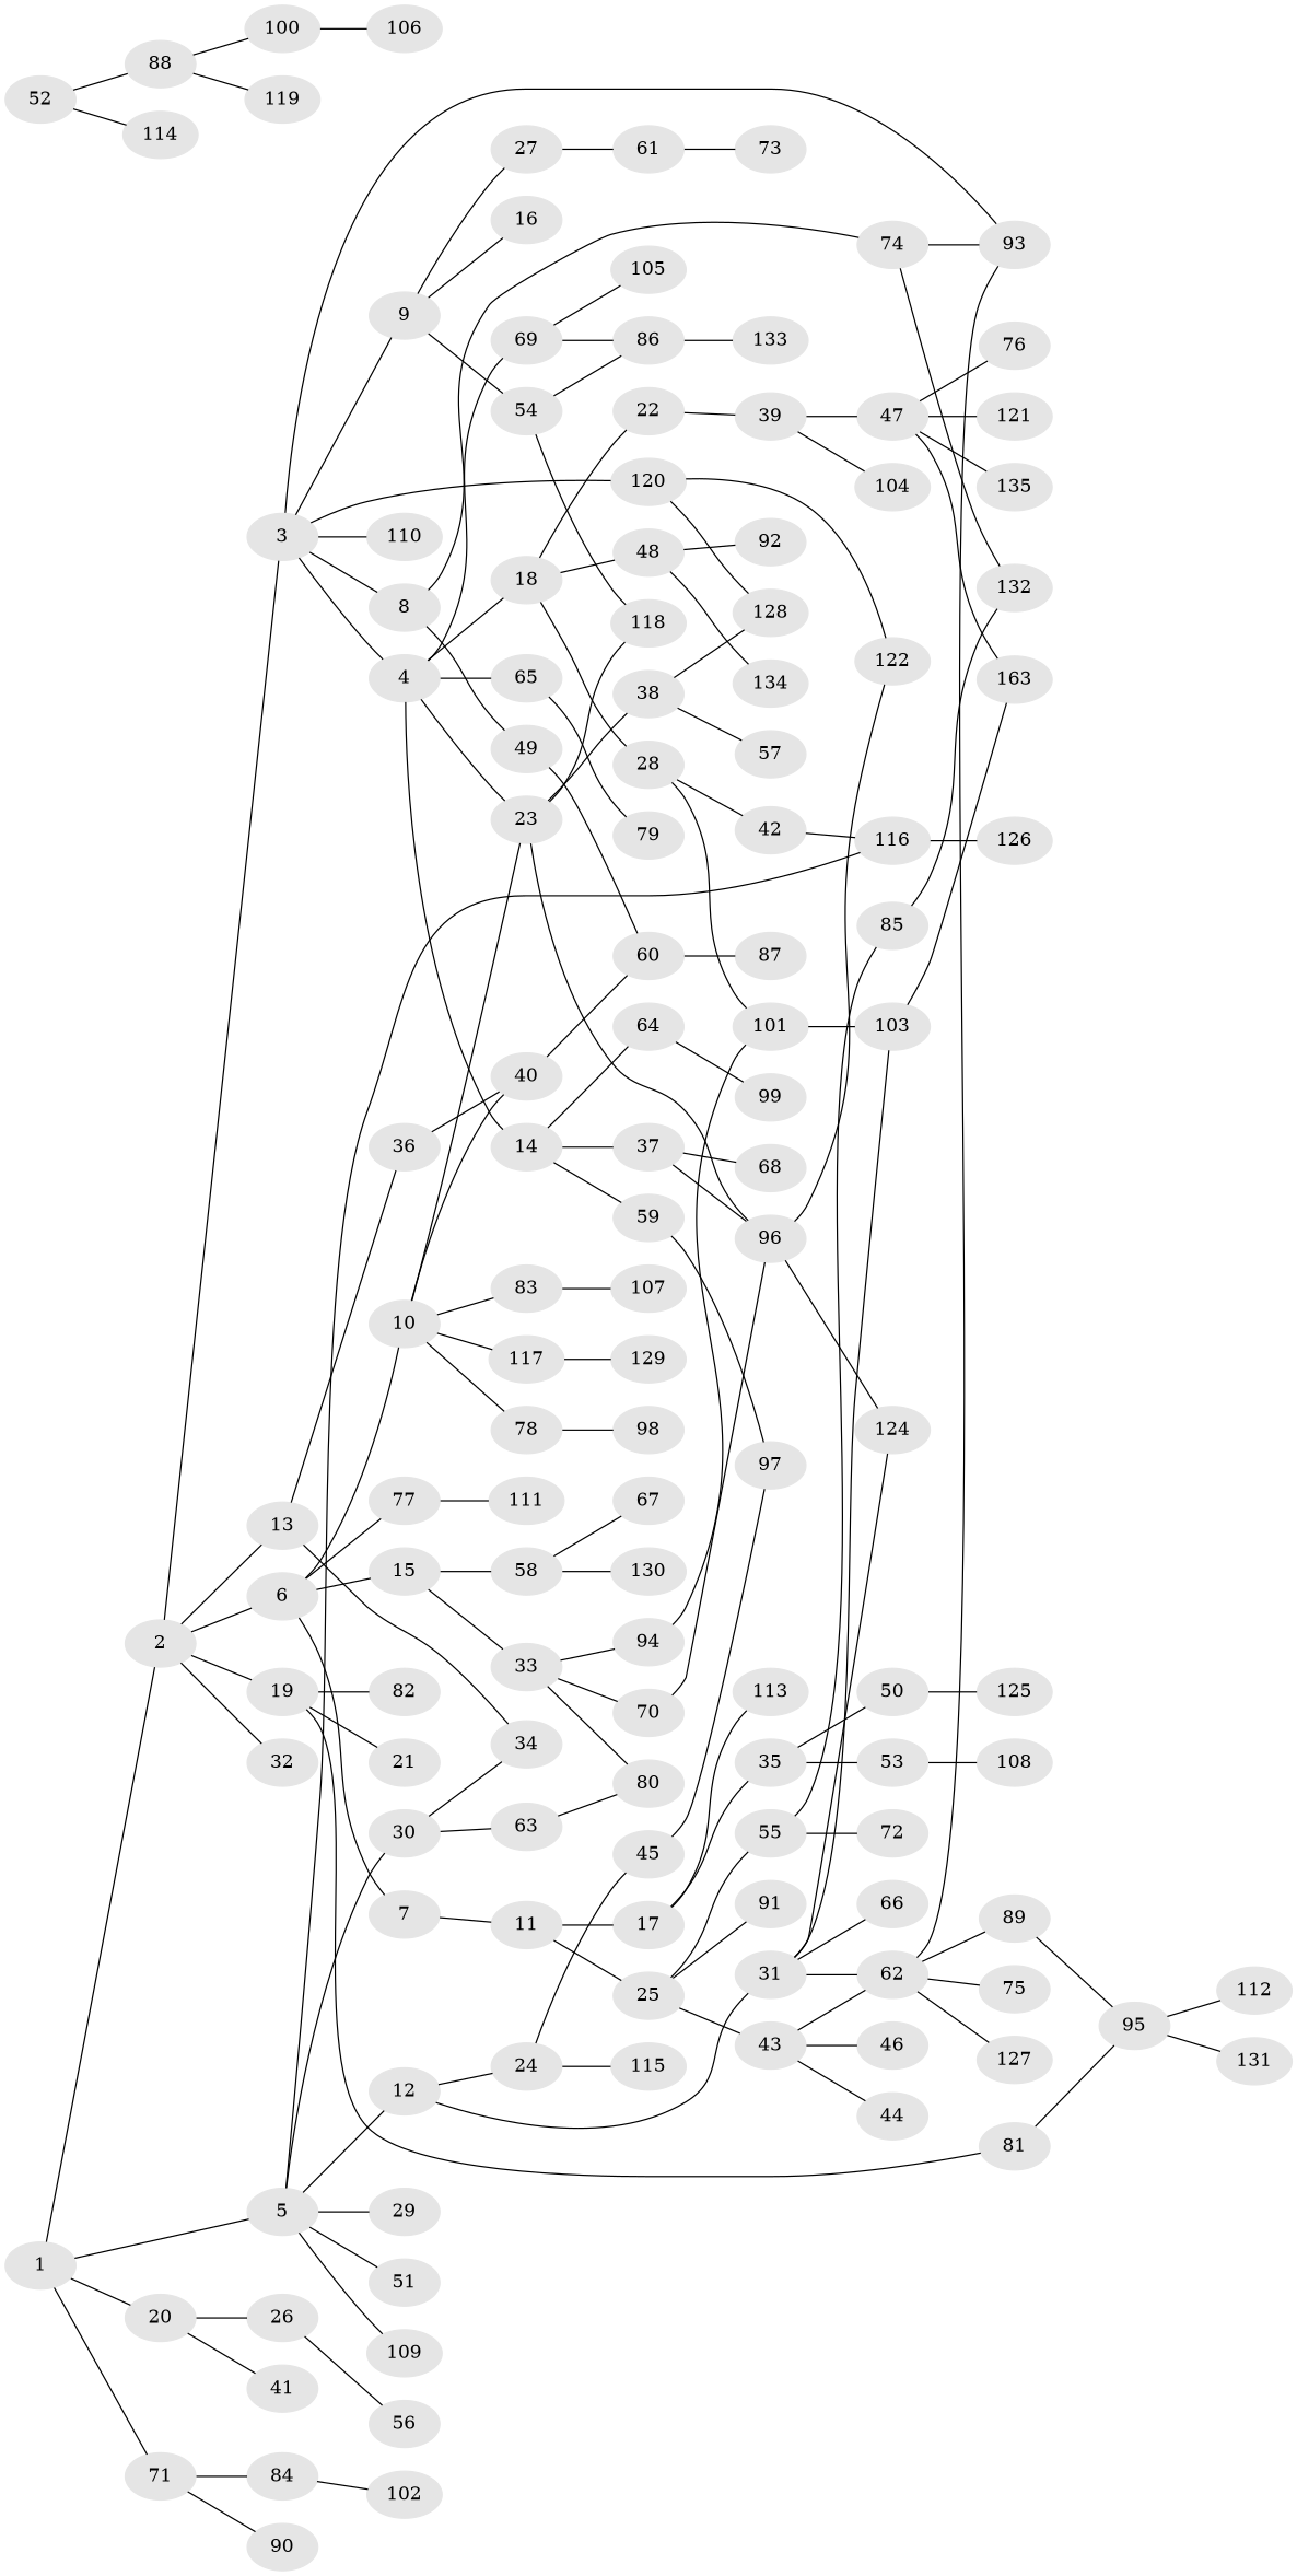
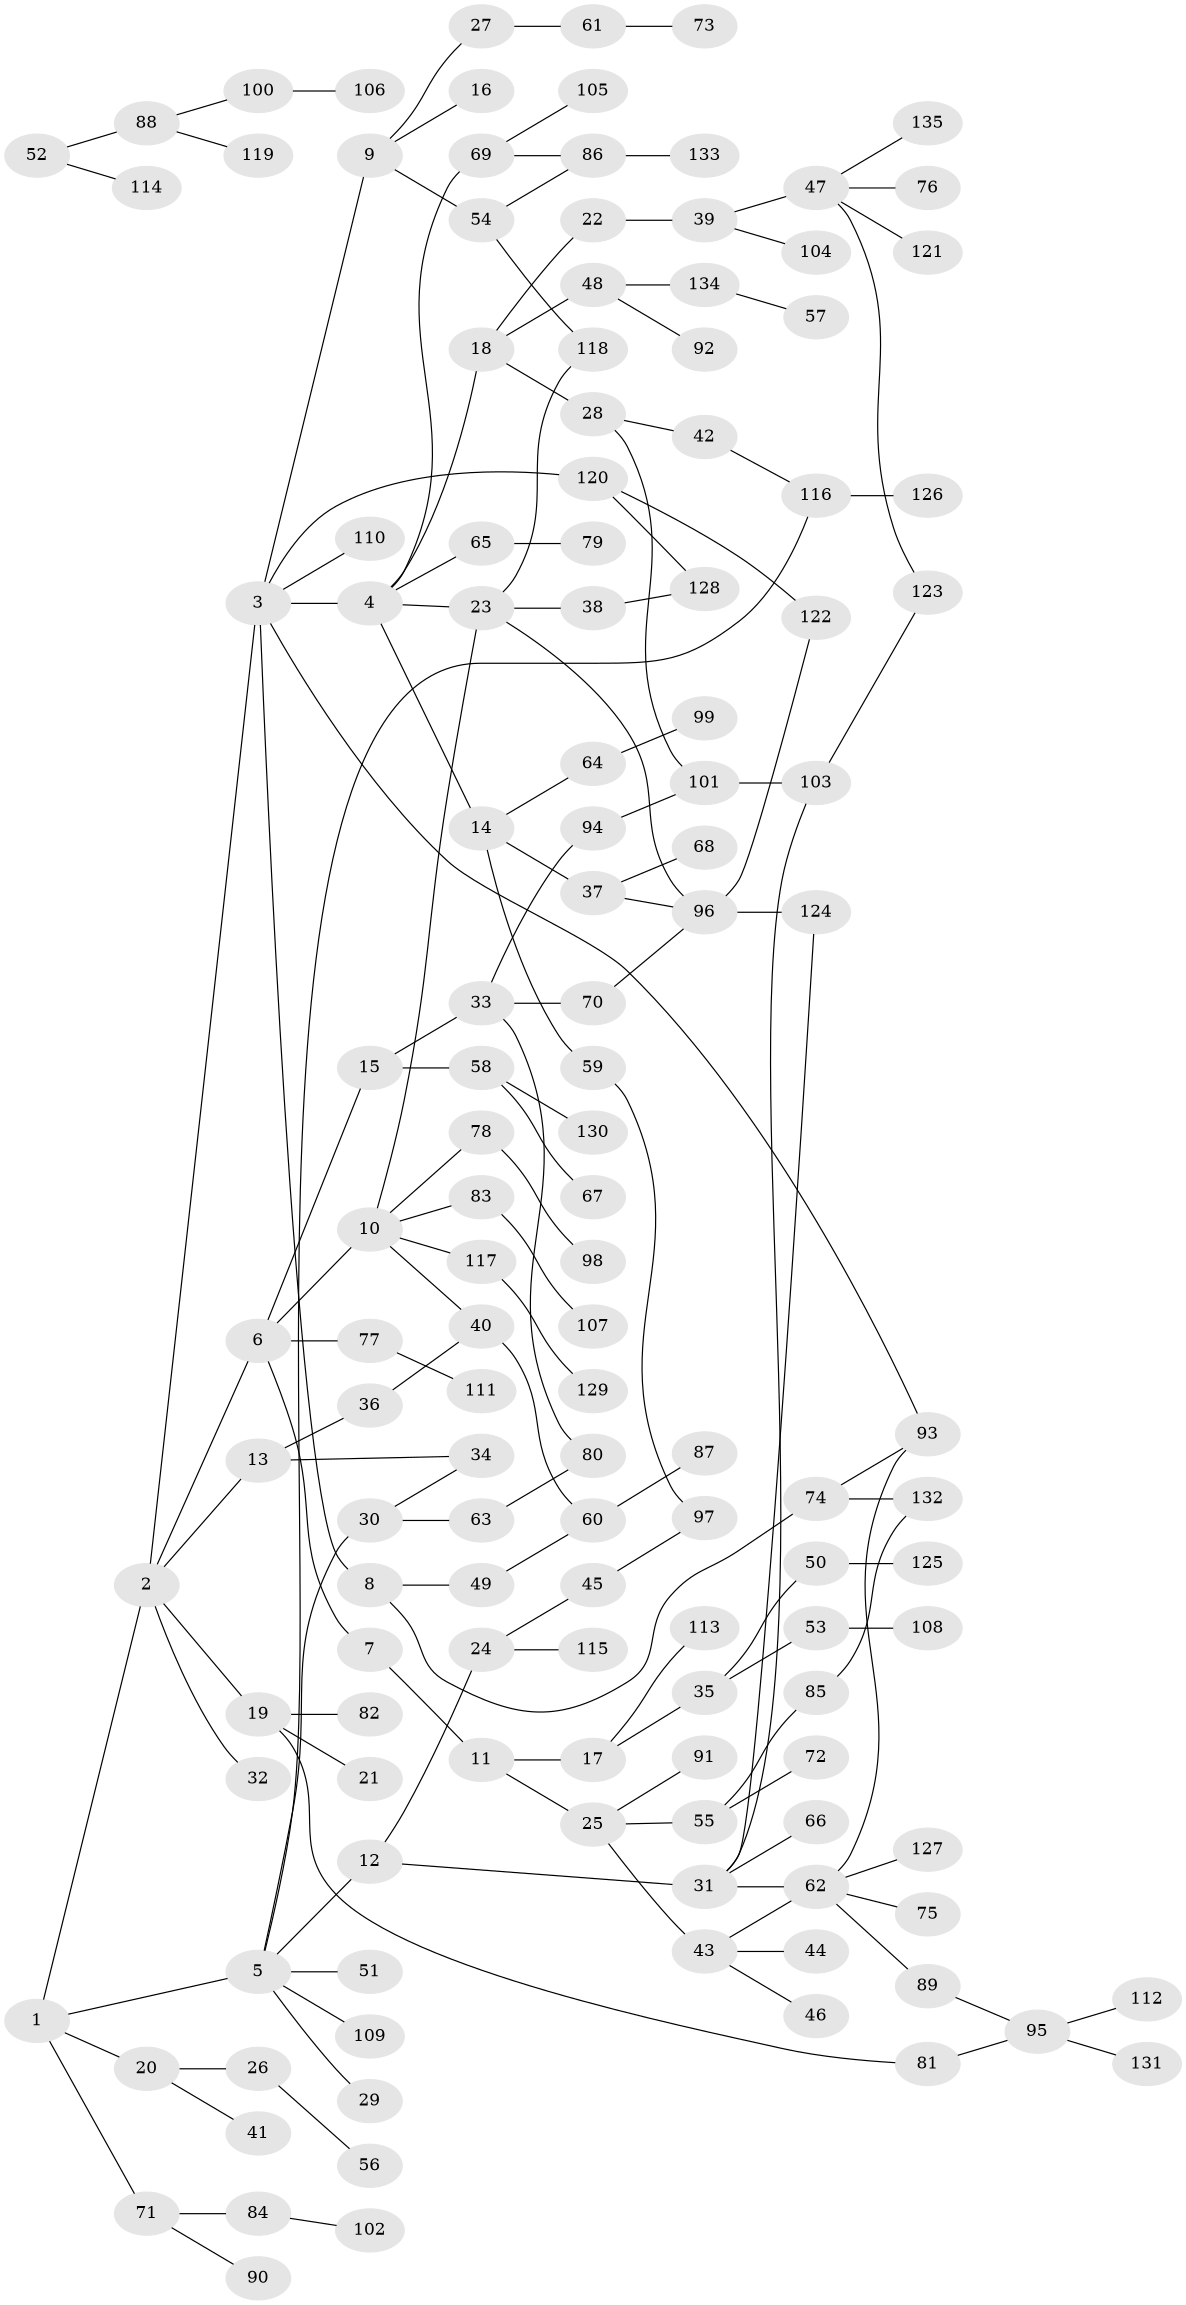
  graph {
    rankdir=LR
    node [color=gray90 style=filled]
    1
    2
    5
    20
    71
    3
    6
    13
    19
    32
    12
    29
    30
    51
    109
    116
    26
    41
    84
    90
    4
    8
    9
    93
    110
    120
    7
    10
    15
    77
    34
    36
    21
    81
    82
    14
    18
    23
    65
    69
    49
    74
    16
    27
    54
    128
    122
    37
    59
    64
    22
    28
    48
    38
    96
    118
    79
    86
    105
    24
    31
    63
    126
    11
    40
    78
    83
    117
    33
    58
    111
    17
    25
    60
    132
    61
    98
    107
    129
    35
    113
    43
    55
    91
    45
    115
    62
    66
    103
    124
    68
    97
    99
    70
    80
    94
    67
    130
    50
    53
    39
    42
    101
    92
    134
    95
    56
    47
    104
    57
    44
    46
    72
    85
    73
    75
    89
    127
-   123 [label=163]
+   123
    125
    108
    76
    121
    135
    52
    88
    114
    87
    100
    119
    133
    102
    112
    131
    106
    1 -- 2
    1 -- 5
    1 -- 20
    1 -- 71
    2 -- 3
    2 -- 6
    2 -- 13
    2 -- 19
    2 -- 32
    5 -- 12
    5 -- 29
    5 -- 30
    5 -- 51
    5 -- 109
    5 -- 116
    20 -- 26
    20 -- 41
    71 -- 84
    71 -- 90
    3 -- 4
    3 -- 8
    3 -- 9
    3 -- 93
    3 -- 110
    3 -- 120
    6 -- 7
    6 -- 10
    6 -- 15
    6 -- 77
    13 -- 34
    13 -- 36
    19 -- 21
    19 -- 81
    19 -- 82
    12 -- 24
    12 -- 31
    30 -- 34
    30 -- 63
    116 -- 126
    26 -- 56
    84 -- 102
    4 -- 14
    4 -- 18
    4 -- 23
    4 -- 65
    4 -- 69
    8 -- 49
    8 -- 74
    9 -- 16
    9 -- 27
    9 -- 54
    120 -- 128
    120 -- 122
    7 -- 11
    10 -- 23
    10 -- 40
    10 -- 78
    10 -- 83
    10 -- 117
    15 -- 33
    15 -- 58
    77 -- 111
    36 -- 40
    81 -- 95
    14 -- 37
    14 -- 59
    14 -- 64
    18 -- 22
    18 -- 28
    18 -- 48
    23 -- 38
    23 -- 96
    23 -- 118
    65 -- 79
    69 -- 86
    69 -- 105
    49 -- 60
    74 -- 93
    74 -- 132
    27 -- 61
    54 -- 118
    54 -- 86
    37 -- 96
    37 -- 68
    59 -- 97
    64 -- 99
    22 -- 39
    28 -- 42
    28 -- 101
    48 -- 92
    48 -- 134
    38 -- 128
-   38 -- 57
+   134 -- 57
    96 -- 122
    96 -- 124
    86 -- 133
    24 -- 45
    24 -- 115
    31 -- 62
    31 -- 66
    31 -- 103
    31 -- 124
    63 -- 80
    11 -- 17
    11 -- 25
    40 -- 60
    78 -- 98
    83 -- 107
    117 -- 129
    33 -- 70
    33 -- 80
    33 -- 94
    58 -- 67
    58 -- 130
    17 -- 35
    17 -- 113
    25 -- 43
    25 -- 55
    25 -- 91
    60 -- 87
    61 -- 73
    35 -- 50
    35 -- 53
    43 -- 62
    43 -- 44
    43 -- 46
    55 -- 72
    55 -- 85
    45 -- 97
    62 -- 93
    62 -- 75
    62 -- 89
    62 -- 127
    103 -- 123
    70 -- 96
    94 -- 101
    50 -- 125
    53 -- 108
    39 -- 47
    39 -- 104
    42 -- 116
    101 -- 103
    95 -- 112
    95 -- 131
    47 -- 123
    47 -- 76
    47 -- 121
    47 -- 135
    85 -- 132
    89 -- 95
    52 -- 88
    52 -- 114
    88 -- 100
    88 -- 119
    100 -- 106
  }
